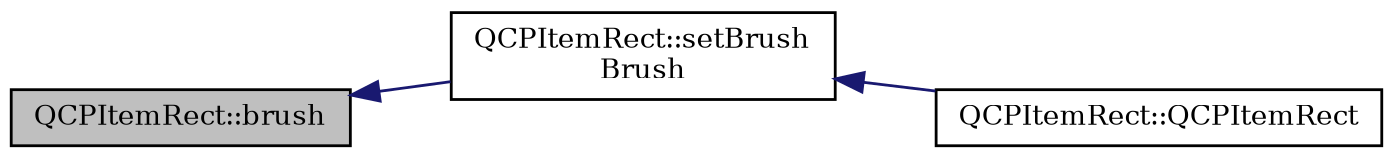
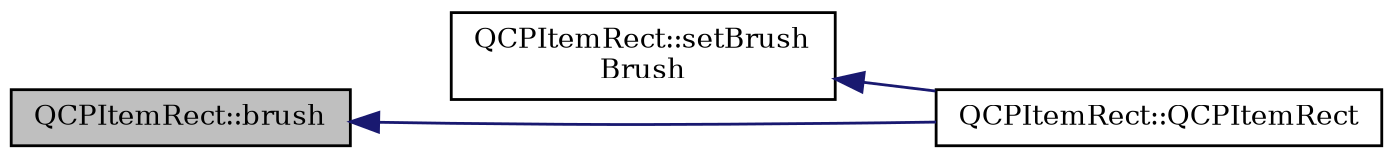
  digraph {
    fontname="DejaVu Serif"
    rankdir=LR
    node [color=black fillcolor=white fontname="DejaVu Serif" fontsize=10 shape=record style=filled]
    edge [color=midnightblue dir=back fontname="DejaVu Serif" fontsize=10 labelfontname=Helvetica labelfontsize=10 style=solid]
    n1 [fillcolor=grey75 fontcolor=black height=0.2 label="QCPItemRect::brush" width=0.4]
    n2 [height=0.2 label="QCPItemRect::setBrush\lBrush" width=0.4]
    n3 [height=0.2 label="QCPItemRect::QCPItemRect" width=0.4]
-   n1 -> n2
+   n1 -> n3
    n2 -> n3
  }
